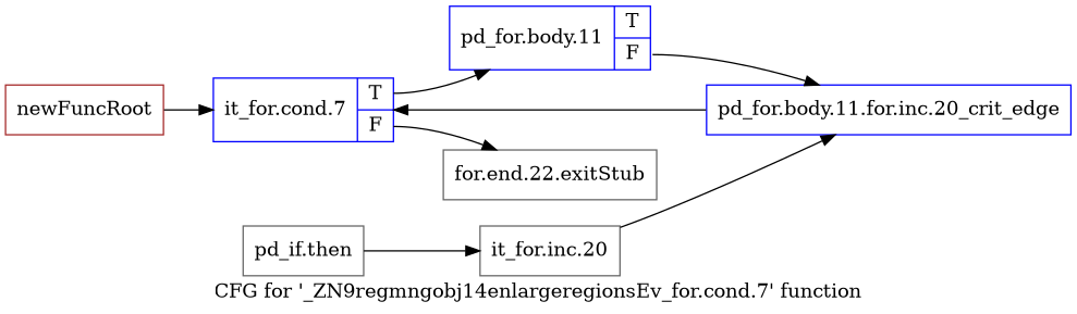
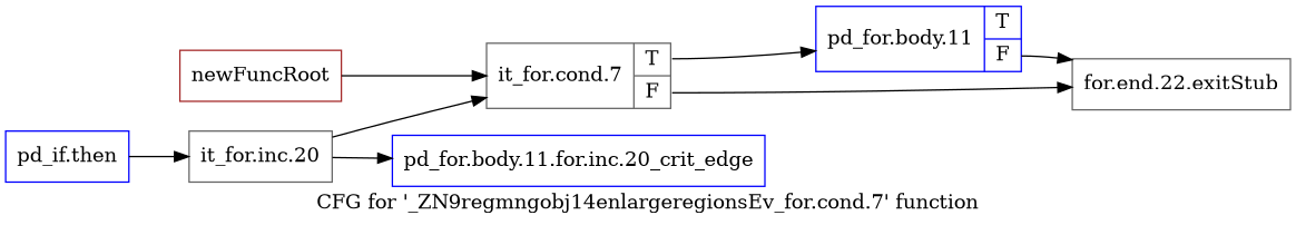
  digraph {
    label="CFG for '_ZN9regmngobj14enlargeregionsEv_for.cond.7' function"
    rankdir=LR
    node [color=gray40 shape=record]
    n1 [color=brown label="{newFuncRoot}"]
-   n2 [color=blue label="{it_for.cond.7|{<s0>T|<s1>F}}"]
+   n2 [label="{it_for.cond.7|{<s0>T|<s1>F}}"]
    n3 [label="{for.end.22.exitStub}"]
    n4 [color=blue label="{pd_for.body.11|{<s0>T|<s1>F}}"]
    n5 [color=blue label="{pd_for.body.11.for.inc.20_crit_edge}"]
-   n6 [label="{pd_if.then}"]
+   n6 [color=blue label="{pd_if.then}"]
    n7 [label="{it_for.inc.20}"]
    n1 -> n2
    n2 -> n3 [tailport=s1]
    n2 -> n4 [tailport=s0]
-   n4 -> n5 [tailport=s1]
+   n4 -> n3 [tailport=s1]
    n6 -> n7
-   n5 -> n2
+   n7 -> n2
    n7 -> n5
  }
